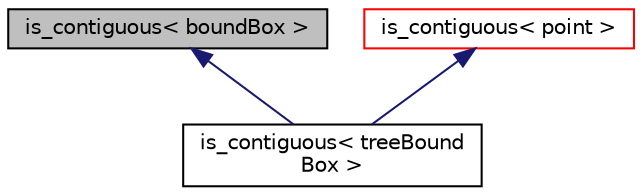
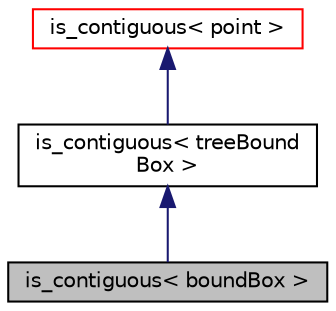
  digraph {
    node [color=black fontname=Helvetica fontsize=10 shape=record]
    edge [color=midnightblue dir=back fontname=Helvetica fontsize=10 labelfontname=Helvetica labelfontsize=10 style=solid]
    n1 [fillcolor=grey75 fontcolor=black height=0.2 label="is_contiguous\< boundBox \>" style=filled width=0.4]
    n2 [height=0.2 label="is_contiguous\< treeBound\lBox \>" width=0.4]
    n3 [color=red height=0.2 label="is_contiguous\< point \>" width=0.4]
-   n1 -> n2
+   n2 -> n1
    n3 -> n2
  }
